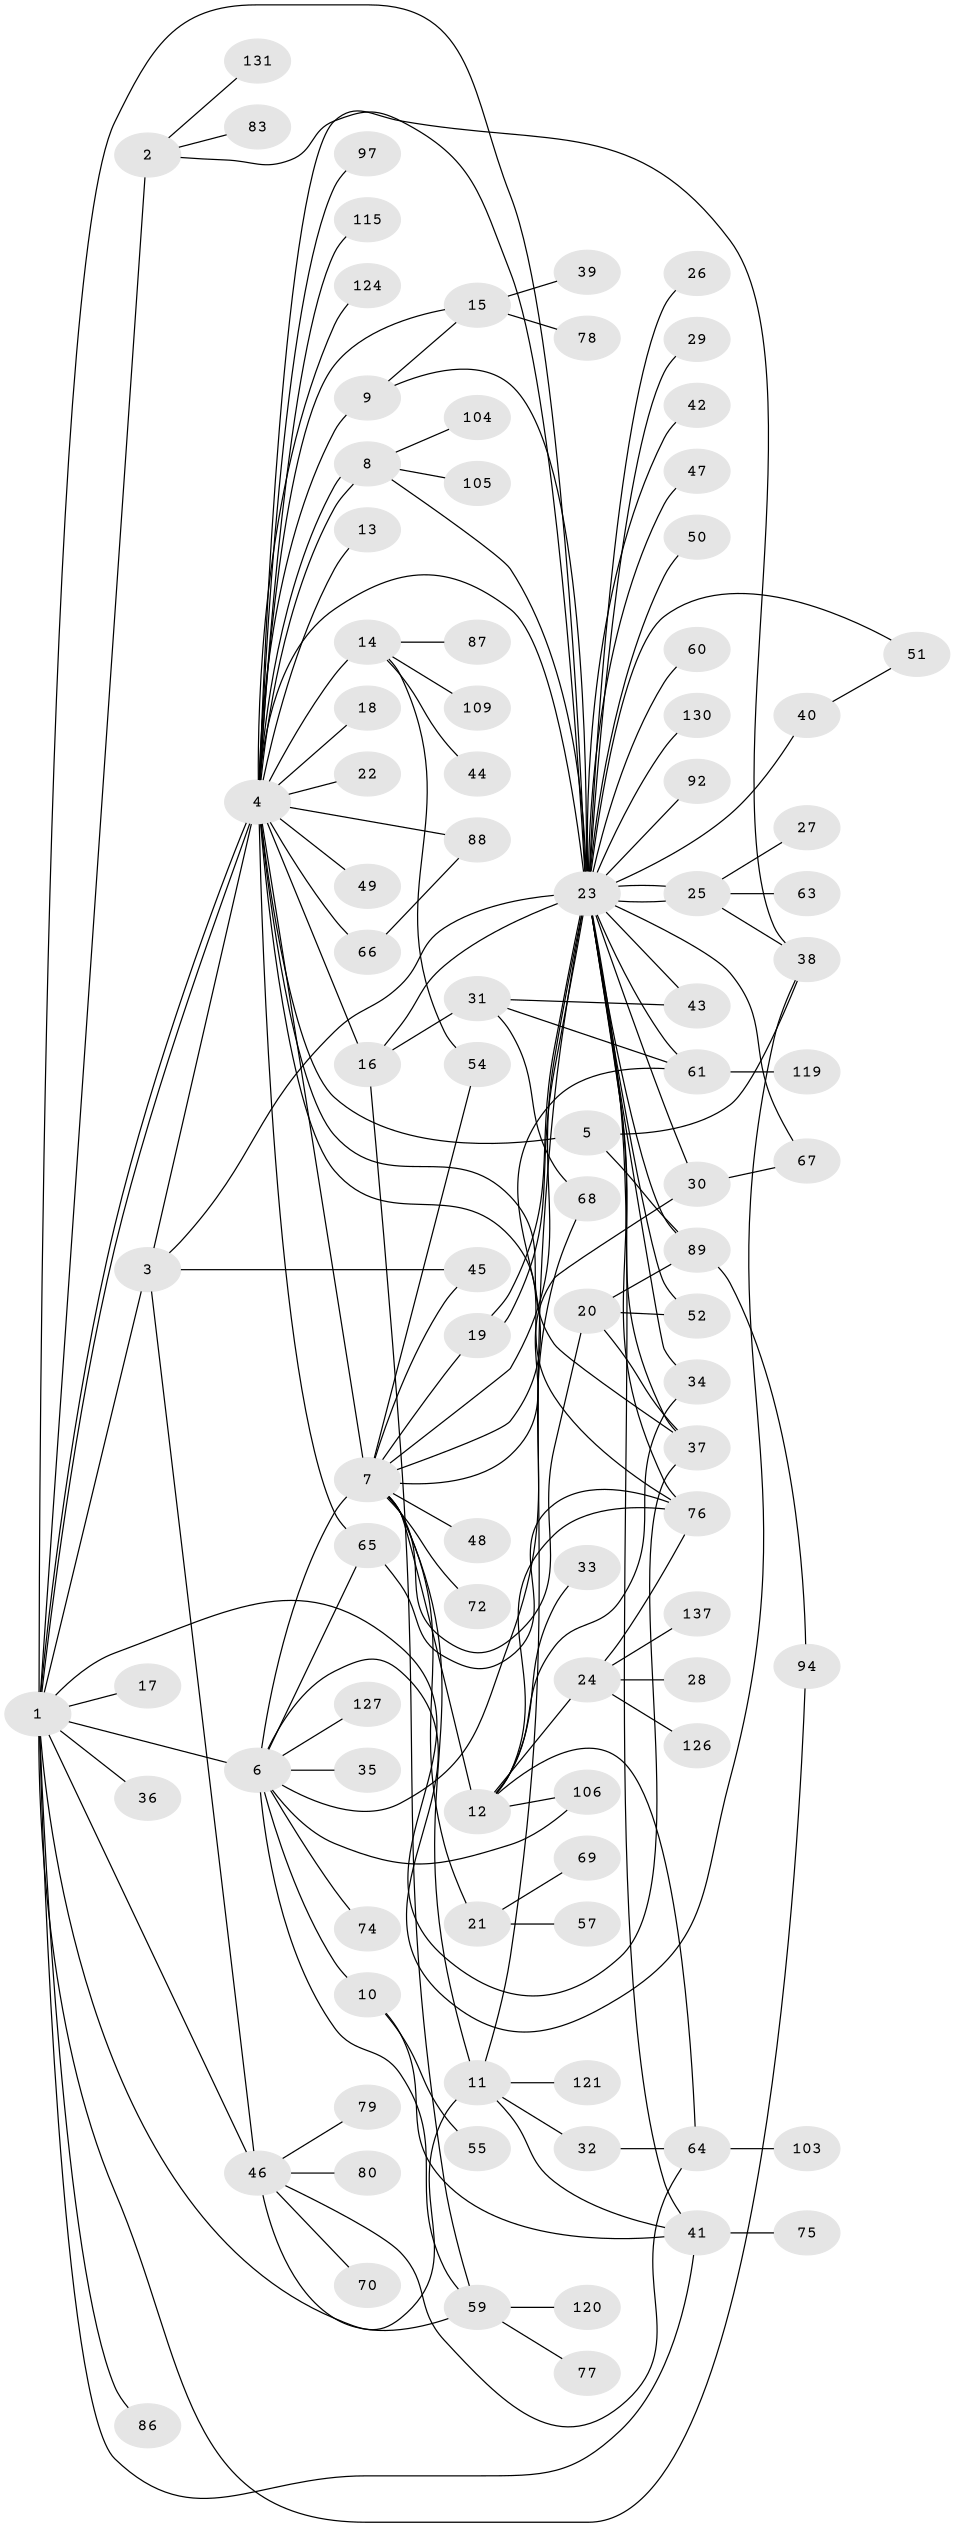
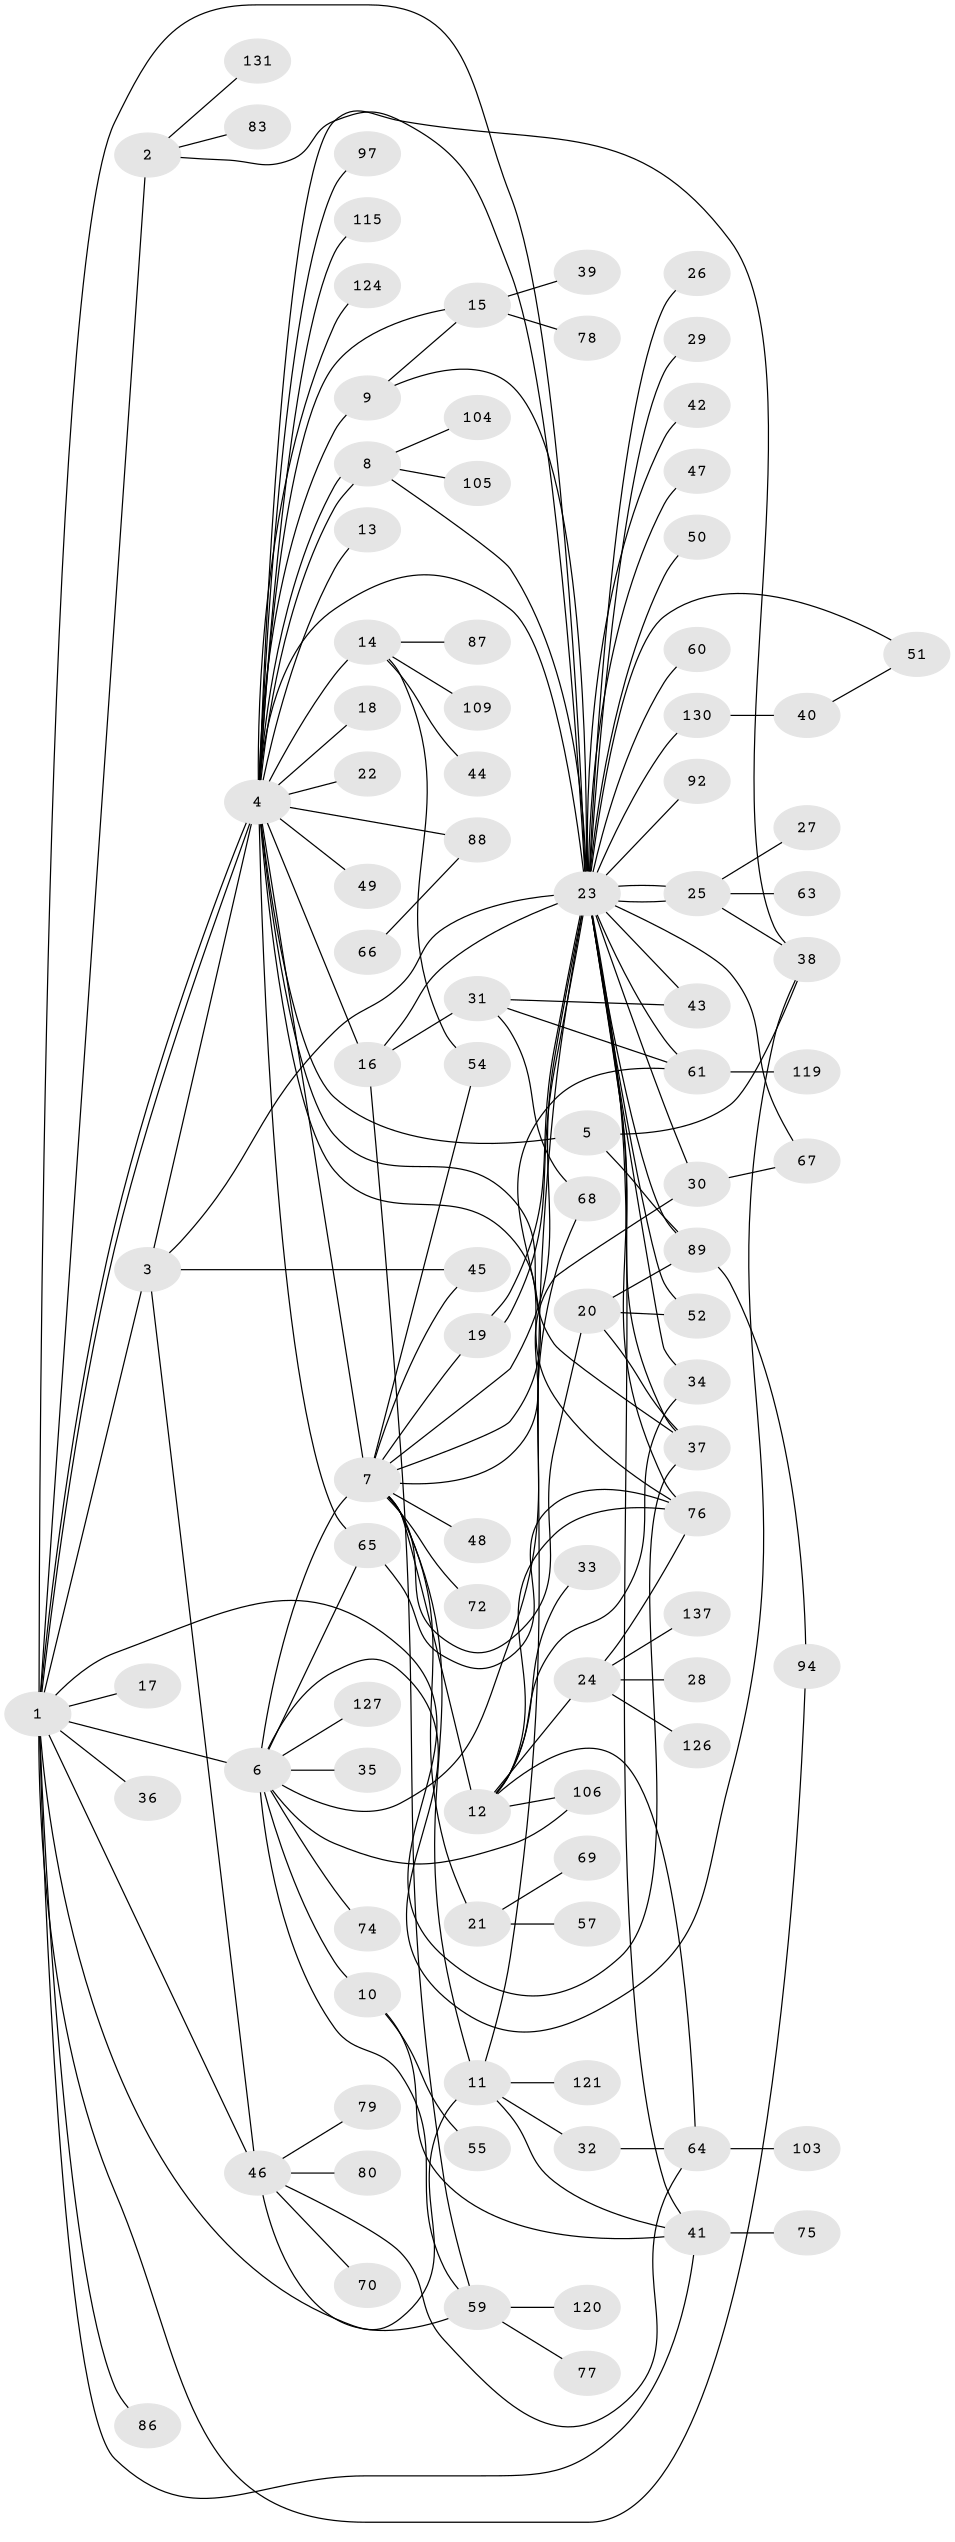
  graph {
    fontname="Courier Prime"
    rankdir=LR
    node [color=gray90 fontname="Courier Prime" style=filled]
    edge [fontname="Courier Prime"]
    1
    2
    3
    4
    6
    11
    17
    23
    36
    37 [super="+136+84"]
    41 [super="+73"]
    46
    86
    94
    83
    131
    45
    5
    7 [super="+102+110+95+71+53"]
    8
    9 [super="+81"]
    13
    14
    15
    16 [super="+93"]
    18
    22 [super="+58"]
    38 [super="+82+96+116+112+132+90"]
    49
    65
    66
    76 [super="+100"]
    88
    97
    115
    124
    10
    35
    59
    68
    74
    106
    127
    32
    121
    12
    24
    33
    34
    64 [super="+101"]
    89 [super="+91"]
    30
    61
    52
    25
    26
    29
    40 [super="+69"]
    42
    47
    50
    51
    60
    67 [super="+113"]
    92 [super="+99"]
    130 [super="+139"]
    43
    75
    70
    79
    80
    19
    20 [super="+56"]
    21 [super="+122+114"]
    48
    54 [super="+85"]
    72
    104
    105
    44
    87
    109
    39
    78
    31 [super="+108"]
    55
    77
    120
    57
    n90 [label=69 super="+98"]
    119
    28
    126
    137
    103
    27
    63
    1 -- 2
    1 -- 3
    1 -- 4
    1 -- 4
    1 -- 6
    1 -- 11
    1 -- 17
    1 -- 23
    1 -- 36
    1 -- 37
    1 -- 41
    1 -- 46
    1 -- 86
    1 -- 94
    2 -- 23
    2 -- 83
    2 -- 131
    3 -- 4
    3 -- 23
    3 -- 46
    3 -- 45
    4 -- 23
    4 -- 37 [weight=2]
    4 -- 5
    4 -- 7
    4 -- 8
    4 -- 8
    4 -- 9
    4 -- 13
    4 -- 14
    4 -- 15
    4 -- 16
    4 -- 18
    4 -- 22
    4 -- 38
    4 -- 49
    4 -- 65
-   4 -- 66
    4 -- 76
    4 -- 88
    4 -- 97
    4 -- 115
    4 -- 124
    6 -- 7
    6 -- 38
    6 -- 65
    6 -- 10
    6 -- 35
    6 -- 59
    6 -- 68
    6 -- 74
    6 -- 106
    6 -- 127
    11 -- 23
    11 -- 41
    11 -- 32
    11 -- 121
    23 -- 37
    23 -- 41
    23 -- 76
    23 -- 34
    23 -- 89
    23 -- 30
    23 -- 61
    23 -- 52
    23 -- 25
    23 -- 25
    23 -- 26
    23 -- 29
-   23 -- 40 [weight=2]
+   130 -- 40 [weight=2]
    23 -- 42
    23 -- 47
    23 -- 50
    23 -- 51
    23 -- 60
    23 -- 67
    23 -- 92
    23 -- 130
    23 -- 43
    41 -- 75
    46 -- 59
    46 -- 64
    46 -- 70
    46 -- 79
    46 -- 80
    5 -- 38
    5 -- 89
    7 -- 11
    7 -- 23
    7 -- 45
    7 -- 12
    7 -- 30
    7 -- 61
    7 -- 19
    7 -- 20
    7 -- 21
    7 -- 48
    7 -- 54
    7 -- 72
    8 -- 23
    8 -- 104
    8 -- 105
    9 -- 23
    9 -- 15
    14 -- 54
    14 -- 44
    14 -- 87
    14 -- 109
    15 -- 39
    15 -- 78
    16 -- 23
    16 -- 59
    16 -- 31
    65 -- 76
    66 -- 88
    10 -- 41
    10 -- 55
    59 -- 77
    59 -- 120
    32 -- 64
    12 -- 76
    12 -- 106
    12 -- 24
    12 -- 33
    12 -- 34
    12 -- 64
    24 -- 76
    24 -- 28
    24 -- 126
    24 -- 137
    64 -- 103
    89 -- 94
    30 -- 67
    61 -- 119
    25 -- 38 [weight=2]
    25 -- 27
    25 -- 63
    40 -- 51
    19 -- 23
    19 -- 23
    20 -- 37
    20 -- 89
    20 -- 52
    21 -- 57
    21 -- n90
    31 -- 68
    31 -- 61
    31 -- 43
  }
